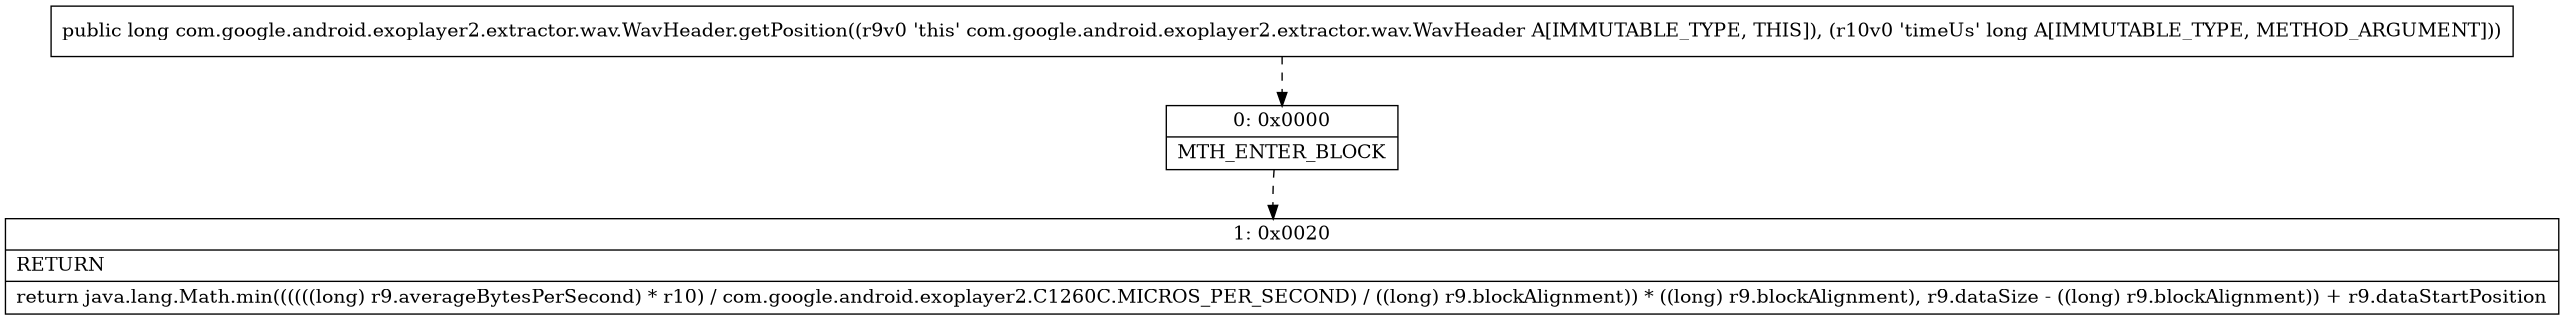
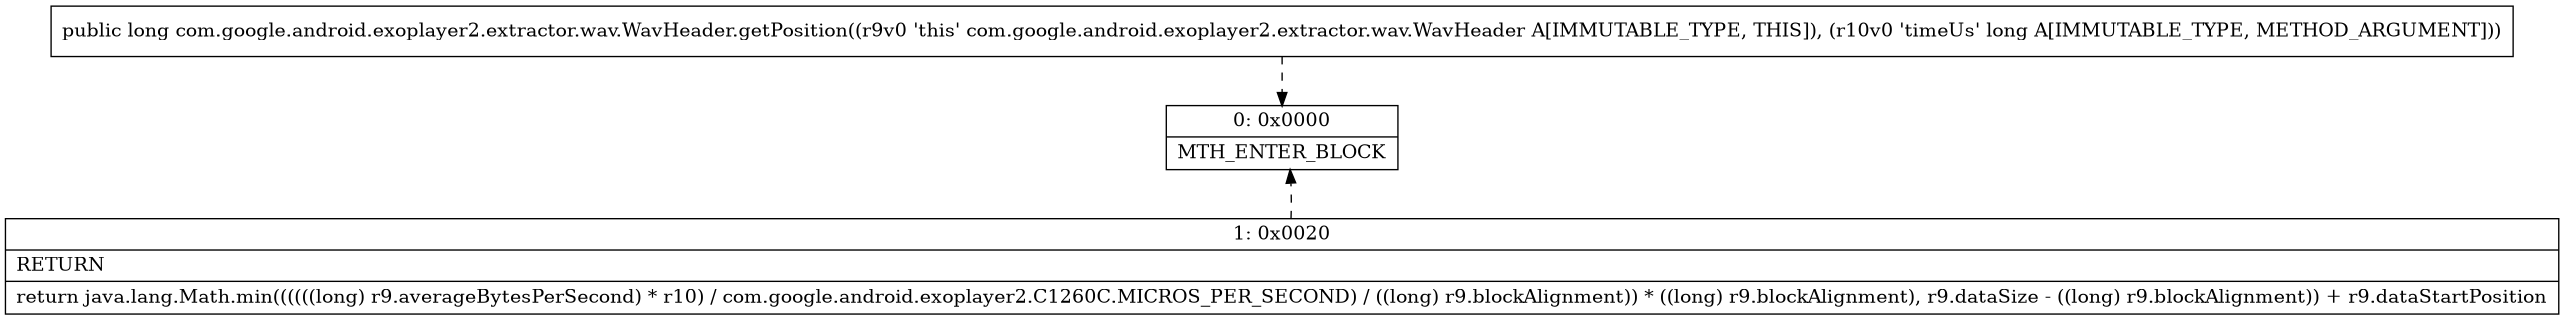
  digraph {
    node [shape=record]
    edge [style=dashed]
    n1 [label="{0\:\ 0x0000|MTH_ENTER_BLOCK\l}"]
    n2 [label="{1\:\ 0x0020|RETURN\l|return java.lang.Math.min((((((long) r9.averageBytesPerSecond) * r10) \/ com.google.android.exoplayer2.C1260C.MICROS_PER_SECOND) \/ ((long) r9.blockAlignment)) * ((long) r9.blockAlignment), r9.dataSize \- ((long) r9.blockAlignment)) + r9.dataStartPosition\l}"]
    n3 [label="{public long com.google.android.exoplayer2.extractor.wav.WavHeader.getPosition((r9v0 'this' com.google.android.exoplayer2.extractor.wav.WavHeader A[IMMUTABLE_TYPE, THIS]), (r10v0 'timeUs' long A[IMMUTABLE_TYPE, METHOD_ARGUMENT])) }"]
-   n1 -> n2
+   n2 -> n1
    n3 -> n1
  }
